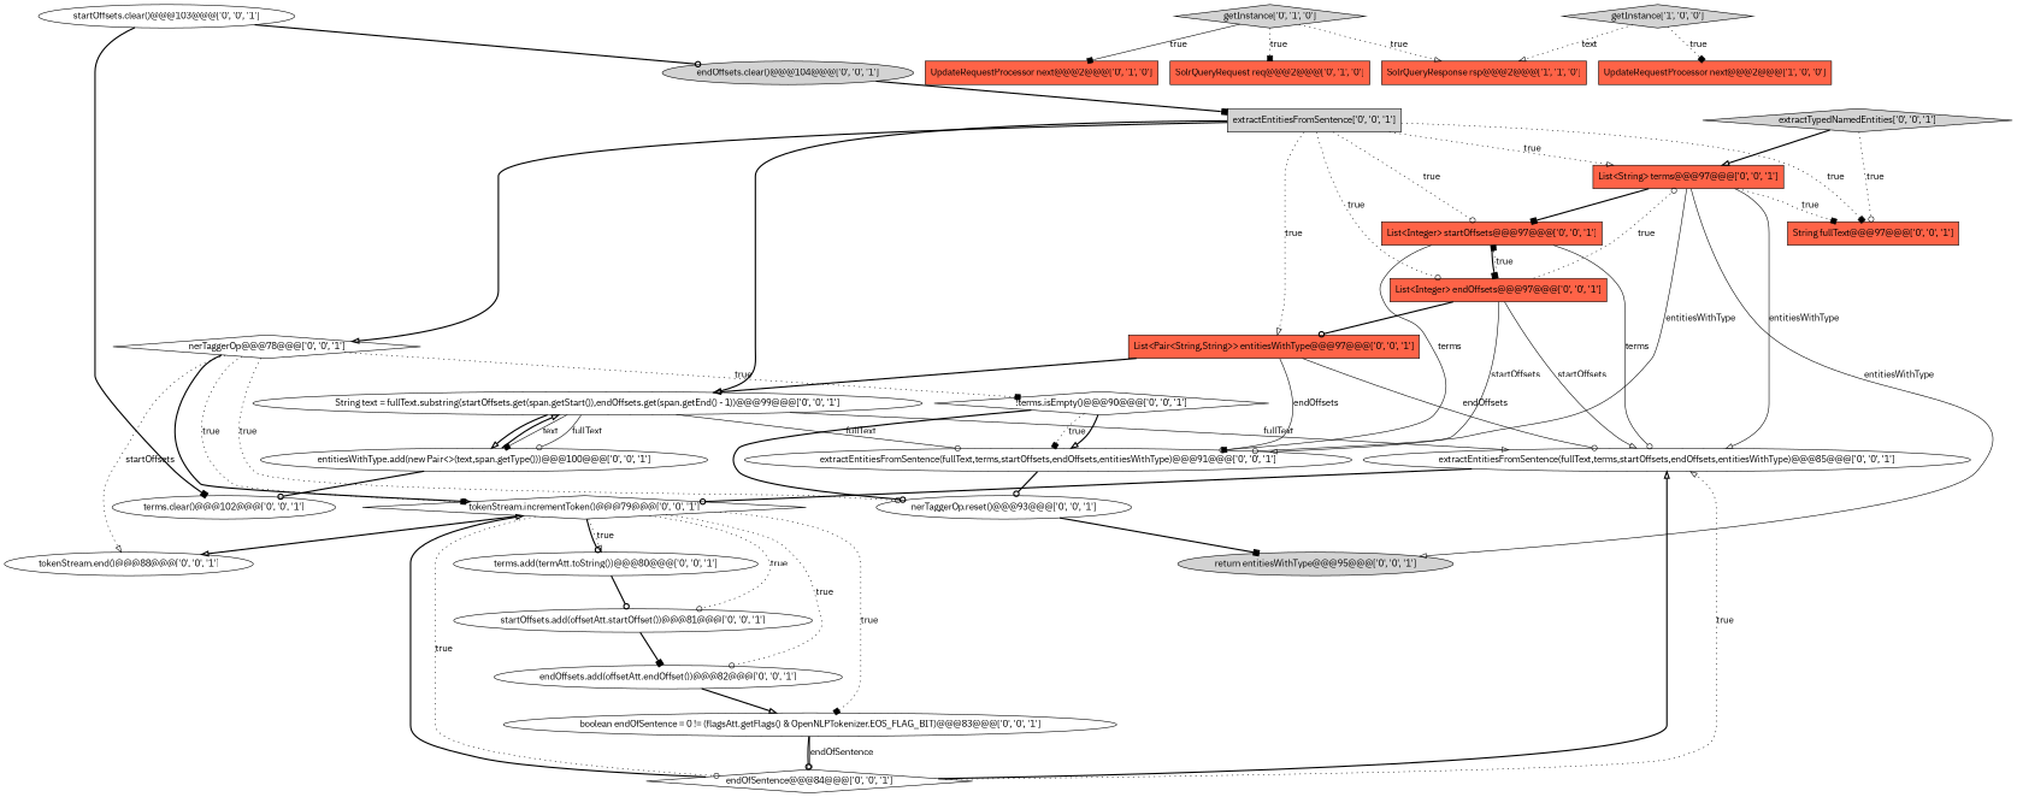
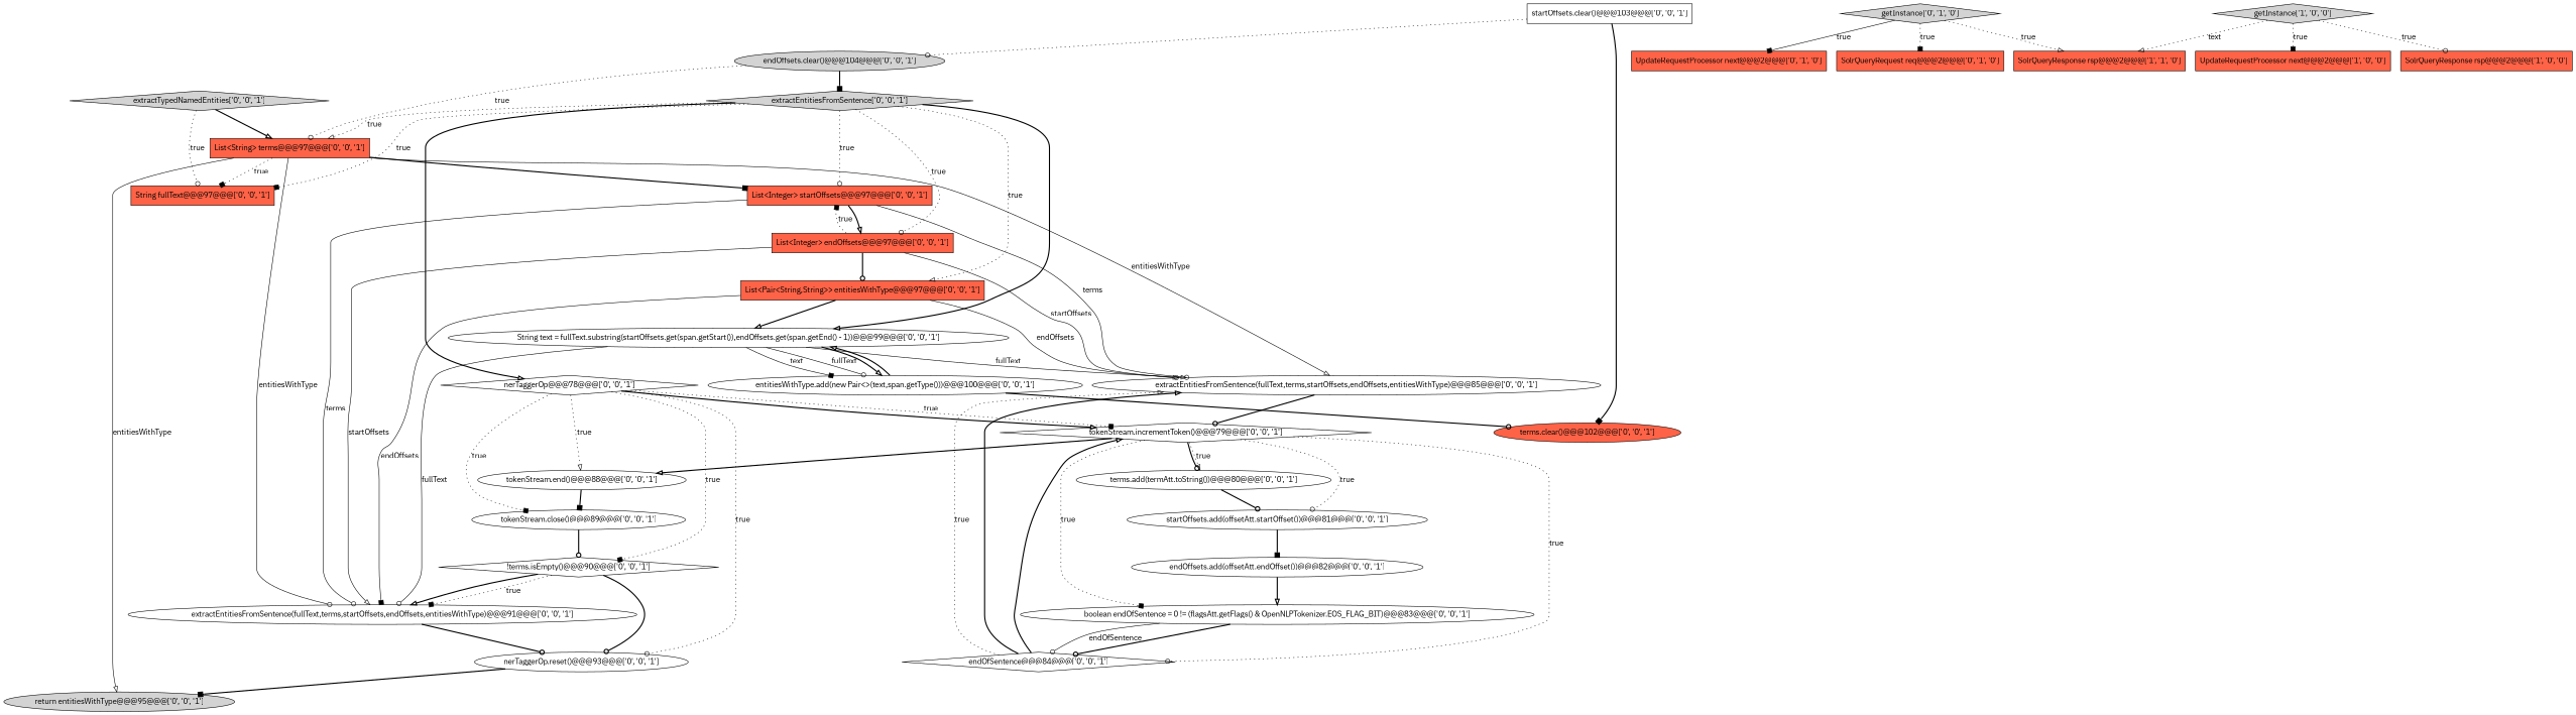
  digraph {
    fontname="IBM Plex Sans"
    node [fillcolor=white fontname="IBM Plex Sans" shape=ellipse style=filled]
    edge [arrowhead=odot fontname="IBM Plex Sans" style=bold]
    n1 [fillcolor=tomato label="List<Pair<String,String>> entitiesWithType@@@97@@@['0', '0', '1']" shape=box]
    n2 [label="extractEntitiesFromSentence(fullText,terms,startOffsets,endOffsets,entitiesWithType)@@@85@@@['0', '0', '1']"]
    n3 [label="extractEntitiesFromSentence(fullText,terms,startOffsets,endOffsets,entitiesWithType)@@@91@@@['0', '0', '1']"]
    n4 [label="String text = fullText.substring(startOffsets.get(span.getStart()),endOffsets.get(span.getEnd() - 1))@@@99@@@['0', '0', '1']"]
    n5 [label="tokenStream.incrementToken()@@@79@@@['0', '0', '1']" shape=diamond]
    n6 [label="nerTaggerOp.reset()@@@93@@@['0', '0', '1']"]
    n7 [label="entitiesWithType.add(new Pair<>(text,span.getType()))@@@100@@@['0', '0', '1']"]
    n8 [fillcolor=tomato label="UpdateRequestProcessor next@@@2@@@['0', '1', '0']" shape=box]
-   n9 [label="terms.clear()@@@102@@@['0', '0', '1']"]
-   n10 [label="startOffsets.clear()@@@103@@@['0', '0', '1']"]
+   n9 [fillcolor=tomato label="terms.clear()@@@102@@@['0', '0', '1']"]
+   n10 [label="startOffsets.clear()@@@103@@@['0', '0', '1']" shape=box]
    n11 [fillcolor=lightgray label="endOffsets.clear()@@@104@@@['0', '0', '1']"]
    n12 [label="!terms.isEmpty()@@@90@@@['0', '0', '1']" shape=diamond]
    n13 [fillcolor=lightgray label="return entitiesWithType@@@95@@@['0', '0', '1']"]
    n14 [fillcolor=tomato label="List<String> terms@@@97@@@['0', '0', '1']" shape=box]
    n15 [fillcolor=tomato label="List<Integer> startOffsets@@@97@@@['0', '0', '1']" shape=box]
    n16 [fillcolor=tomato label="String fullText@@@97@@@['0', '0', '1']" shape=box]
    n17 [fillcolor=tomato label="List<Integer> endOffsets@@@97@@@['0', '0', '1']" shape=box]
+   n18 [label="tokenStream.close()@@@89@@@['0', '0', '1']"]
    n19 [label="startOffsets.add(offsetAtt.startOffset())@@@81@@@['0', '0', '1']"]
    n20 [label="endOfSentence@@@84@@@['0', '0', '1']" shape=diamond]
    n21 [label="boolean endOfSentence = 0 != (flagsAtt.getFlags() & OpenNLPTokenizer.EOS_FLAG_BIT)@@@83@@@['0', '0', '1']"]
    n22 [label="endOffsets.add(offsetAtt.endOffset())@@@82@@@['0', '0', '1']"]
    n23 [label="tokenStream.end()@@@88@@@['0', '0', '1']"]
    n24 [label="terms.add(termAtt.toString())@@@80@@@['0', '0', '1']"]
-   n25 [fillcolor=lightgray label="extractEntitiesFromSentence['0', '0', '1']" shape=box]
+   n25 [fillcolor=lightgray label="extractEntitiesFromSentence['0', '0', '1']" shape=diamond]
    n26 [label="nerTaggerOp@@@78@@@['0', '0', '1']" shape=diamond]
    n27 [fillcolor=tomato label="SolrQueryRequest req@@@2@@@['0', '1', '0']" shape=box]
    n28 [fillcolor=tomato label="UpdateRequestProcessor next@@@2@@@['1', '0', '0']" shape=box]
    n29 [fillcolor=lightgray label="extractTypedNamedEntities['0', '0', '1']" shape=diamond]
    n30 [fillcolor=lightgray label="getInstance['1', '0', '0']" shape=diamond]
    n31 [fillcolor=tomato label="SolrQueryResponse rsp@@@2@@@['1', '1', '0']" shape=box]
+   n32 [fillcolor=tomato label="SolrQueryResponse rsp@@@2@@@['1', '0', '0']" shape=box]
    n33 [fillcolor=lightgray label="getInstance['0', '1', '0']" shape=diamond]
    n1 -> n2 [label=endOffsets style=solid]
    n1 -> n3 [arrowhead=box label=endOffsets style=solid]
    n1 -> n4 [arrowhead=onormal]
    n2 -> n5
    n3 -> n6
    n4 -> n2 [arrowhead=onormal label=fullText style=solid]
    n4 -> n3 [label=fullText style=solid]
    n4 -> n7 [arrowhead=box label=text style=solid]
    n4 -> n7 [label=fullText style=solid]
    n4 -> n7 [arrowhead=onormal]
    n5 -> n19 [label=true style=dotted]
    n5 -> n20 [label=true style=dotted]
    n5 -> n21 [arrowhead=box label=true style=dotted]
-   n5 -> n22 [label=true style=dotted]
    n5 -> n23 [arrowhead=onormal]
    n5 -> n24
    n5 -> n24 [arrowhead=onormal label=true style=dotted]
    n6 -> n13 [arrowhead=box]
    n7 -> n4 [arrowhead=onormal]
    n7 -> n9
    n10 -> n9 [arrowhead=box]
-   n10 -> n11
+   n10 -> n11 [style=dotted]
    n11 -> n25 [arrowhead=box]
    n12 -> n3 [arrowhead=box label=true style=dotted]
    n12 -> n3 [arrowhead=onormal]
    n12 -> n6
    n14 -> n2 [arrowhead=onormal label=entitiesWithType style=solid]
    n14 -> n3 [label=entitiesWithType style=solid]
    n14 -> n13 [arrowhead=onormal label=entitiesWithType style=solid]
    n14 -> n15 [arrowhead=box]
    n14 -> n16 [arrowhead=box label=true style=dotted]
    n15 -> n2 [label=terms style=solid]
    n15 -> n3 [label=terms style=solid]
-   n15 -> n17 [arrowhead=box]
+   n15 -> n17 [arrowhead=onormal]
    n17 -> n1
    n17 -> n2 [arrowhead=onormal label=startOffsets style=solid]
    n17 -> n3 [arrowhead=onormal label=startOffsets style=solid]
-   n17 -> n14 [label=true style=dotted]
+   n11 -> n14 [label=true style=dotted]
    n17 -> n15 [arrowhead=box label=true style=dotted]
+   n18 -> n12
    n19 -> n22 [arrowhead=box]
    n20 -> n2 [arrowhead=onormal label=true style=dotted]
    n20 -> n2 [arrowhead=onormal]
    n20 -> n5 [arrowhead=onormal]
    n21 -> n20
    n21 -> n20 [label=endOfSentence style=solid]
    n22 -> n21 [arrowhead=onormal]
+   n23 -> n18 [arrowhead=box]
    n24 -> n19
    n25 -> n1 [arrowhead=onormal label=true style=dotted]
    n25 -> n4 [arrowhead=onormal]
    n25 -> n14 [arrowhead=onormal label=true style=dotted]
    n25 -> n15 [label=true style=dotted]
    n25 -> n16 [arrowhead=box label=true style=dotted]
    n25 -> n17 [label=true style=dotted]
    n25 -> n26 [arrowhead=onormal]
    n26 -> n5 [arrowhead=onormal]
    n26 -> n5 [arrowhead=box label=true style=dotted]
    n26 -> n6 [label=true style=dotted]
    n26 -> n12 [arrowhead=box label=true style=dotted]
-   n26 -> n23 [arrowhead=onormal label=startOffsets style=dotted]
+   n26 -> n18 [arrowhead=box label=true style=dotted]
+   n26 -> n23 [arrowhead=onormal label=true style=dotted]
    n29 -> n14 [arrowhead=onormal]
    n29 -> n16 [label=true style=dotted]
    n30 -> n28 [arrowhead=box label=true style=dotted]
    n30 -> n31 [arrowhead=onormal label=text style=dotted]
+   n30 -> n32 [label=true style=dotted]
    n33 -> n8 [arrowhead=box label=true style=solid]
    n33 -> n27 [arrowhead=box label=true style=dotted]
    n33 -> n31 [arrowhead=onormal label=true style=dotted]
  }
